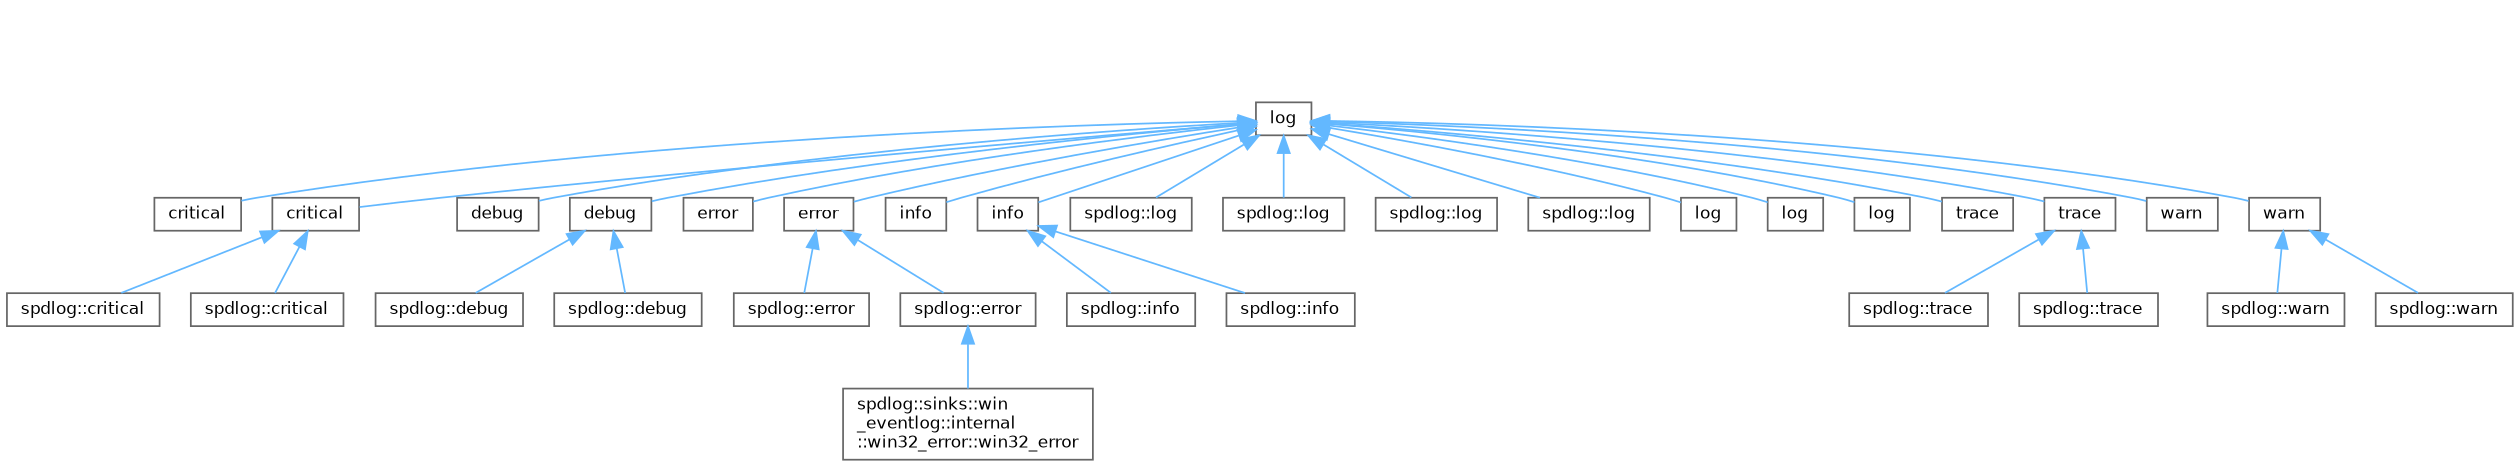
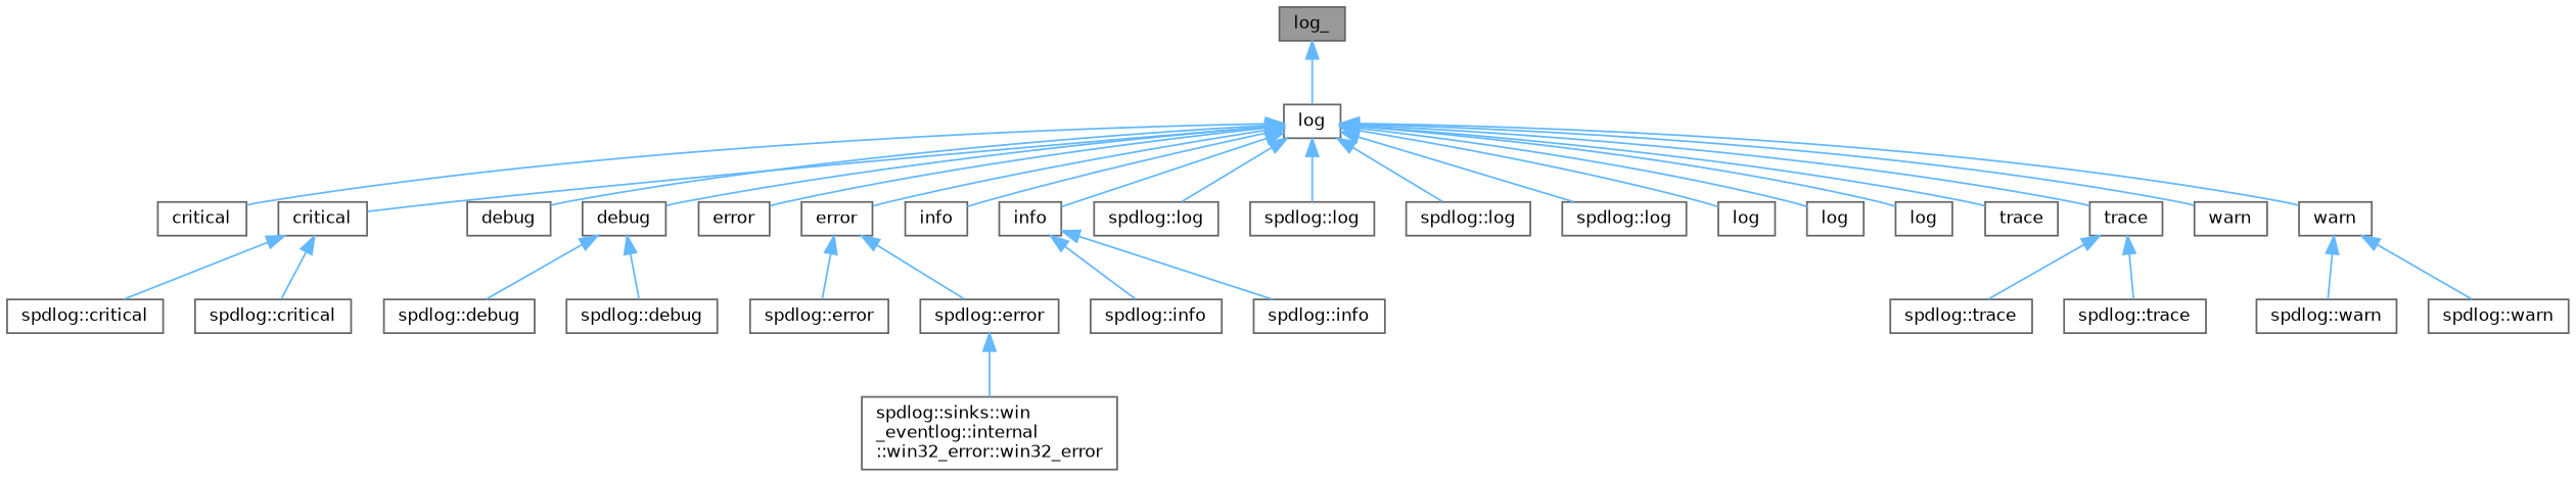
  digraph {
    rankdir=TB
    node [color=grey40 fillcolor=white fontname=Helvetica fontsize=10 shape=box style=filled]
    edge [color=steelblue1 dir=back fontname=Helvetica fontsize=10 labelfontname=Helvetica labelfontsize=10 style=solid]
+   n1 [color=gray40 fillcolor=grey60 fontcolor=black height=0.2 label=log_ width=0.4]
    n2 [height=0.2 label=log width=0.4]
    n3 [height=0.2 label=critical width=0.4]
    n4 [height=0.2 label=critical width=0.4]
    n5 [height=0.2 label=debug width=0.4]
    n6 [height=0.2 label=debug width=0.4]
    n7 [height=0.2 label=error width=0.4]
    n8 [height=0.2 label=error width=0.4]
    n9 [height=0.2 label=info width=0.4]
    n10 [height=0.2 label=info width=0.4]
    n11 [height=0.2 label="spdlog::log" width=0.4]
    n12 [height=0.2 label="spdlog::log" width=0.4]
    n13 [height=0.2 label="spdlog::log" width=0.4]
    n14 [height=0.2 label="spdlog::log" width=0.4]
    n15 [height=0.2 label=log width=0.4]
    n16 [height=0.2 label=log width=0.4]
    n17 [height=0.2 label=log width=0.4]
    n18 [height=0.2 label=trace width=0.4]
    n19 [height=0.2 label=trace width=0.4]
    n20 [height=0.2 label=warn width=0.4]
    n21 [height=0.2 label=warn width=0.4]
    n22 [height=0.2 label="spdlog::critical" width=0.4]
    n23 [height=0.2 label="spdlog::critical" width=0.4]
    n24 [height=0.2 label="spdlog::debug" width=0.4]
    n25 [height=0.2 label="spdlog::debug" width=0.4]
    n26 [height=0.2 label="spdlog::error" width=0.4]
    n27 [height=0.2 label="spdlog::error" width=0.4]
    n28 [height=0.2 label="spdlog::sinks::win\l_eventlog::internal\l::win32_error::win32_error" width=0.4]
    n29 [height=0.2 label="spdlog::info" width=0.4]
    n30 [height=0.2 label="spdlog::info" width=0.4]
    n31 [height=0.2 label="spdlog::trace" width=0.4]
    n32 [height=0.2 label="spdlog::trace" width=0.4]
    n33 [height=0.2 label="spdlog::warn" width=0.4]
    n34 [height=0.2 label="spdlog::warn" width=0.4]
+   n1 -> n2
    n2 -> n3
    n2 -> n4
    n2 -> n5
    n2 -> n6
    n2 -> n7
    n2 -> n8
    n2 -> n9
    n2 -> n10
    n2 -> n11
    n2 -> n12
    n2 -> n13
    n2 -> n14
    n2 -> n15
    n2 -> n16
    n2 -> n17
    n2 -> n18
    n2 -> n19
    n2 -> n20
    n2 -> n21
    n4 -> n22
    n4 -> n23
    n6 -> n24
    n6 -> n25
    n8 -> n26
    n8 -> n27
    n10 -> n29
    n10 -> n30
    n19 -> n31
    n19 -> n32
    n21 -> n33
    n21 -> n34
    n27 -> n28
  }
